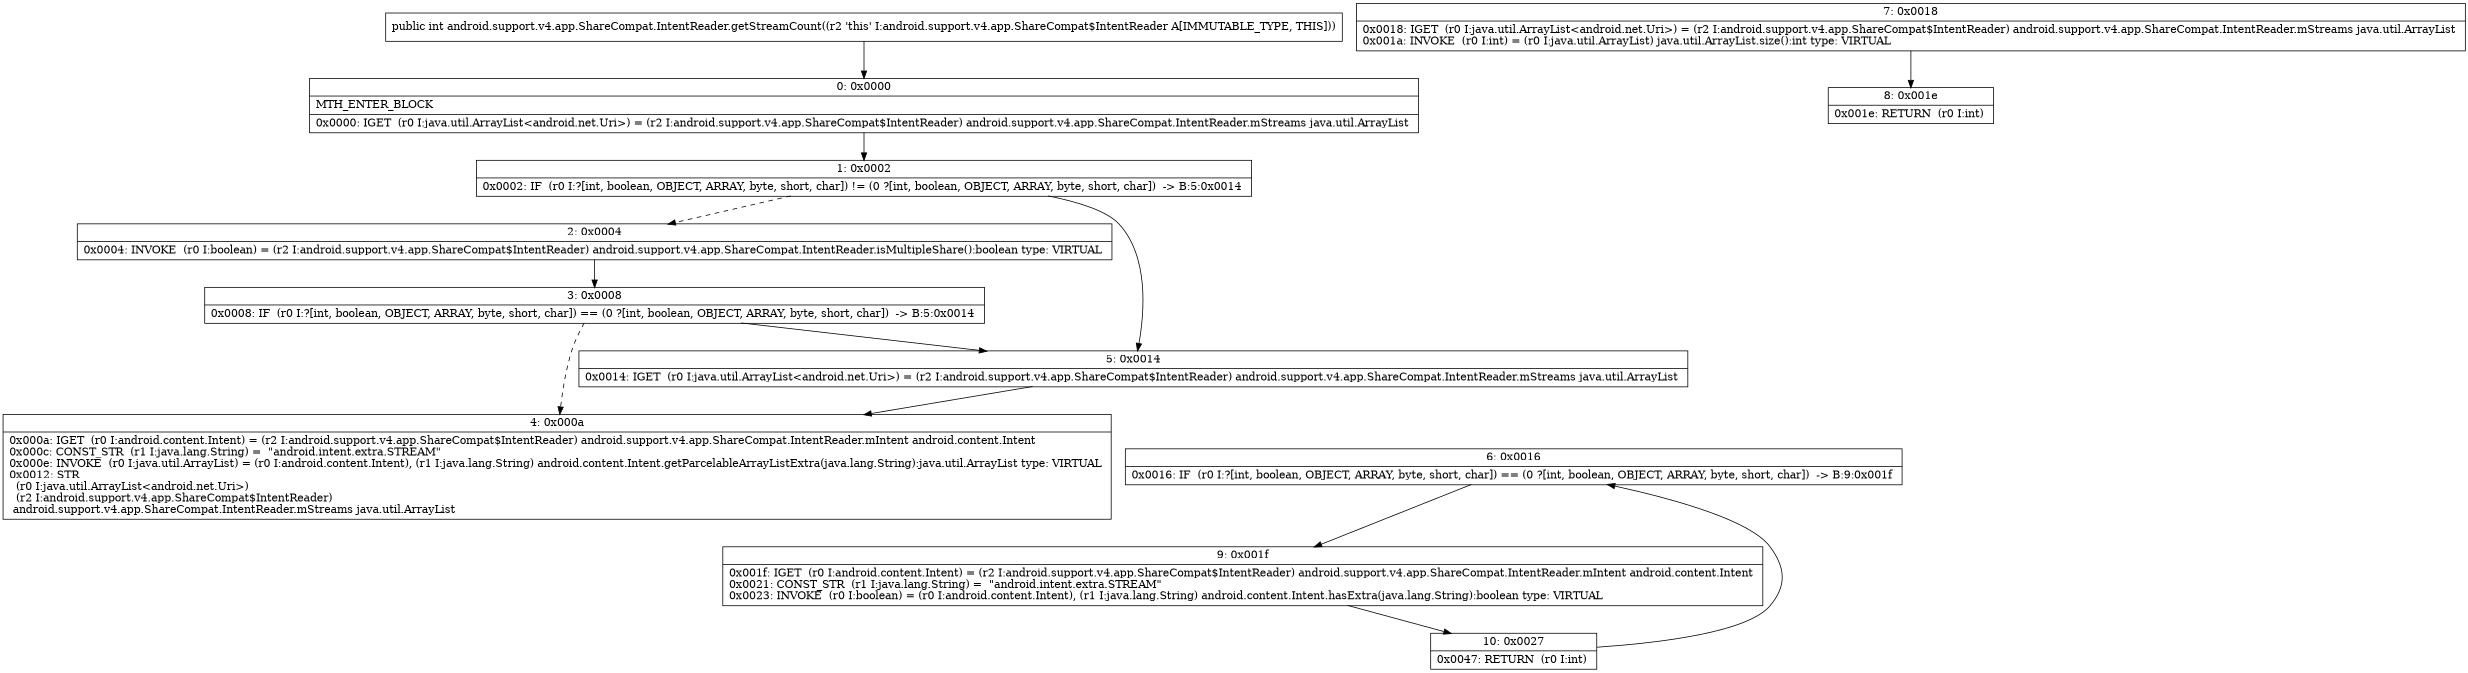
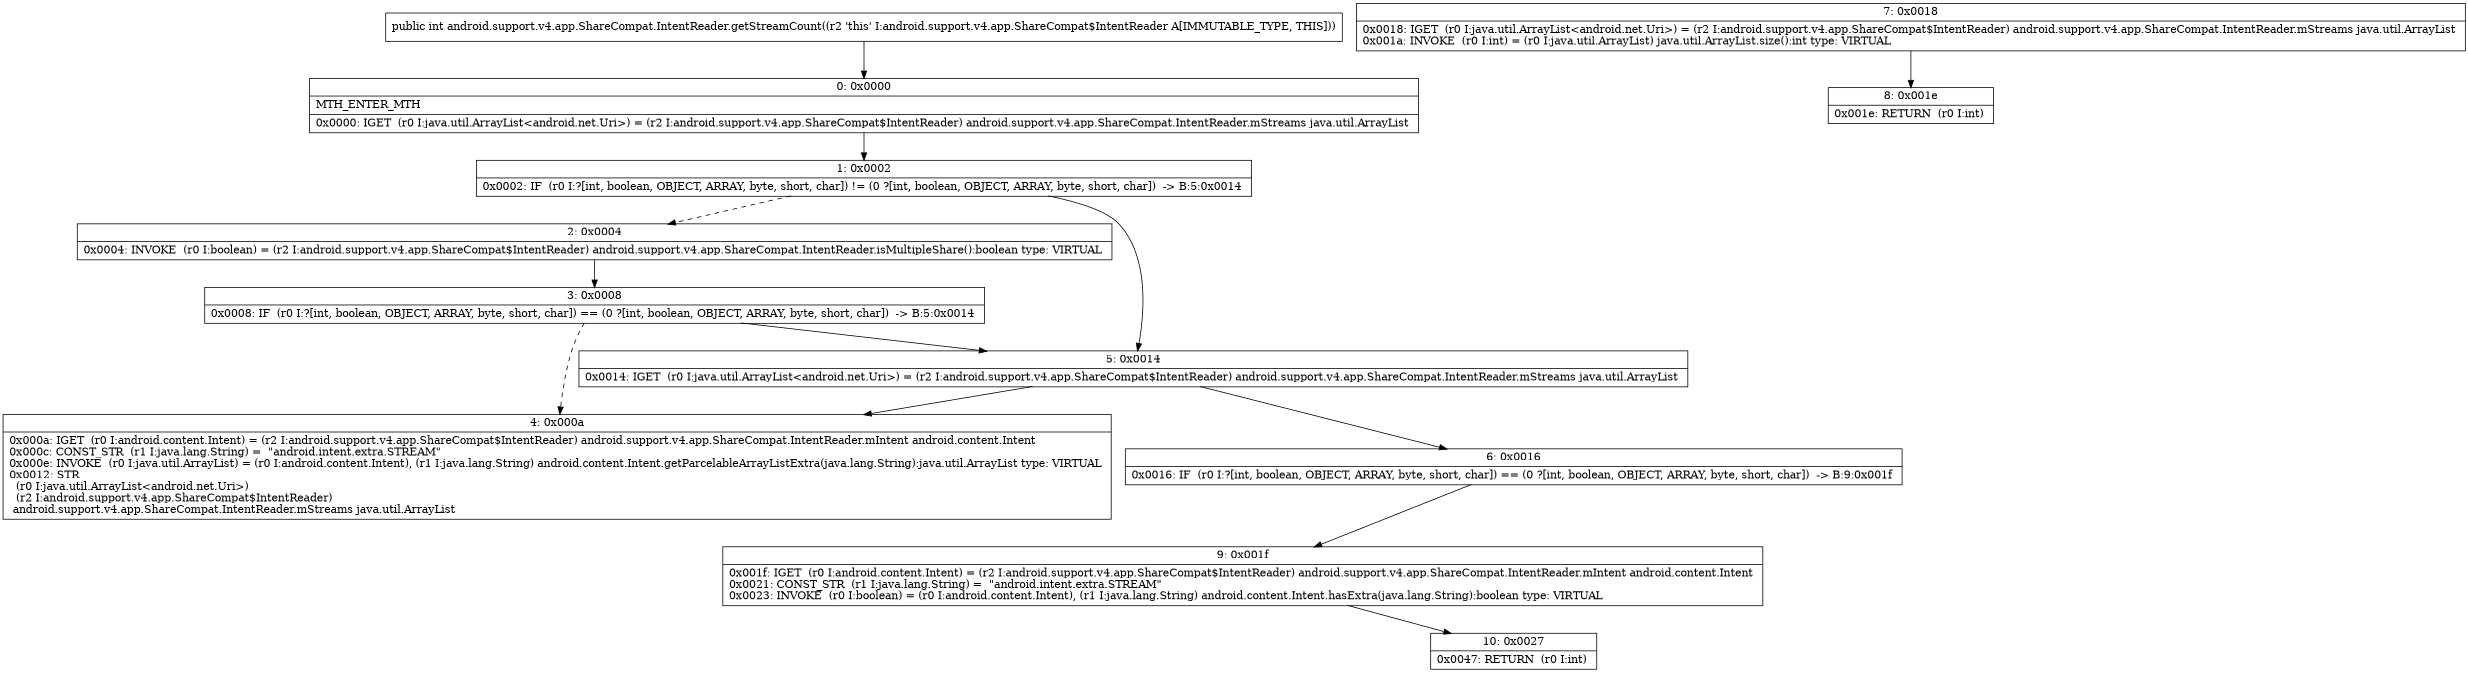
  digraph {
    node [shape=record]
-   n1 [label="{0\:\ 0x0000|MTH_ENTER_BLOCK\l|0x0000: IGET  (r0 I:java.util.ArrayList\<android.net.Uri\>) = (r2 I:android.support.v4.app.ShareCompat$IntentReader) android.support.v4.app.ShareCompat.IntentReader.mStreams java.util.ArrayList \l}"]
+   n1 [label="{0\:\ 0x0000|MTH_ENTER_MTH\l|0x0000: IGET  (r0 I:java.util.ArrayList\<android.net.Uri\>) = (r2 I:android.support.v4.app.ShareCompat$IntentReader) android.support.v4.app.ShareCompat.IntentReader.mStreams java.util.ArrayList \l}"]
    n2 [label="{1\:\ 0x0002|0x0002: IF  (r0 I:?[int, boolean, OBJECT, ARRAY, byte, short, char]) != (0 ?[int, boolean, OBJECT, ARRAY, byte, short, char])  \-\> B:5:0x0014 \l}"]
    n3 [label="{2\:\ 0x0004|0x0004: INVOKE  (r0 I:boolean) = (r2 I:android.support.v4.app.ShareCompat$IntentReader) android.support.v4.app.ShareCompat.IntentReader.isMultipleShare():boolean type: VIRTUAL \l}"]
    n4 [label="{5\:\ 0x0014|0x0014: IGET  (r0 I:java.util.ArrayList\<android.net.Uri\>) = (r2 I:android.support.v4.app.ShareCompat$IntentReader) android.support.v4.app.ShareCompat.IntentReader.mStreams java.util.ArrayList \l}"]
    n5 [label="{3\:\ 0x0008|0x0008: IF  (r0 I:?[int, boolean, OBJECT, ARRAY, byte, short, char]) == (0 ?[int, boolean, OBJECT, ARRAY, byte, short, char])  \-\> B:5:0x0014 \l}"]
    n6 [label="{4\:\ 0x000a|0x000a: IGET  (r0 I:android.content.Intent) = (r2 I:android.support.v4.app.ShareCompat$IntentReader) android.support.v4.app.ShareCompat.IntentReader.mIntent android.content.Intent \l0x000c: CONST_STR  (r1 I:java.lang.String) =  \"android.intent.extra.STREAM\" \l0x000e: INVOKE  (r0 I:java.util.ArrayList) = (r0 I:android.content.Intent), (r1 I:java.lang.String) android.content.Intent.getParcelableArrayListExtra(java.lang.String):java.util.ArrayList type: VIRTUAL \l0x0012: STR  \l  (r0 I:java.util.ArrayList\<android.net.Uri\>)\l  (r2 I:android.support.v4.app.ShareCompat$IntentReader)\l android.support.v4.app.ShareCompat.IntentReader.mStreams java.util.ArrayList \l}"]
    n7 [label="{6\:\ 0x0016|0x0016: IF  (r0 I:?[int, boolean, OBJECT, ARRAY, byte, short, char]) == (0 ?[int, boolean, OBJECT, ARRAY, byte, short, char])  \-\> B:9:0x001f \l}"]
    n8 [label="{9\:\ 0x001f|0x001f: IGET  (r0 I:android.content.Intent) = (r2 I:android.support.v4.app.ShareCompat$IntentReader) android.support.v4.app.ShareCompat.IntentReader.mIntent android.content.Intent \l0x0021: CONST_STR  (r1 I:java.lang.String) =  \"android.intent.extra.STREAM\" \l0x0023: INVOKE  (r0 I:boolean) = (r0 I:android.content.Intent), (r1 I:java.lang.String) android.content.Intent.hasExtra(java.lang.String):boolean type: VIRTUAL \l}"]
    n9 [label="{7\:\ 0x0018|0x0018: IGET  (r0 I:java.util.ArrayList\<android.net.Uri\>) = (r2 I:android.support.v4.app.ShareCompat$IntentReader) android.support.v4.app.ShareCompat.IntentReader.mStreams java.util.ArrayList \l0x001a: INVOKE  (r0 I:int) = (r0 I:java.util.ArrayList) java.util.ArrayList.size():int type: VIRTUAL \l}"]
    n10 [label="{8\:\ 0x001e|0x001e: RETURN  (r0 I:int) \l}"]
    n11 [label="{10\:\ 0x0027|0x0047: RETURN  (r0 I:int) \l}"]
    n12 [label="{public int android.support.v4.app.ShareCompat.IntentReader.getStreamCount((r2 'this' I:android.support.v4.app.ShareCompat$IntentReader A[IMMUTABLE_TYPE, THIS])) }"]
    n1 -> n2
    n2 -> n3 [style=dashed]
    n2 -> n4
    n3 -> n5
    n4 -> n6
-   n11 -> n7
+   n4 -> n7
    n5 -> n4
    n5 -> n6 [style=dashed]
    n7 -> n8
    n8 -> n11
    n9 -> n10
    n12 -> n1
  }
